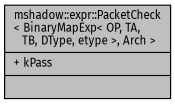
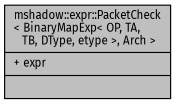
  digraph {
    fontname="Fira Sans"
-   n1 [color=black fillcolor=grey75 fontcolor=black fontname="Fira Sans" fontsize=10 height=0.2 label="{mshadow::expr::PacketCheck\l\< BinaryMapExp\< OP, TA,\l TB, DType, etype \>, Arch \>\n|+ kPass\l|}" shape=record style=filled width=0.4]
+   n1 [color=black fillcolor=grey75 fontcolor=black fontname="Fira Sans" fontsize=10 height=0.2 label="{mshadow::expr::PacketCheck\l\< BinaryMapExp\< OP, TA,\l TB, DType, etype \>, Arch \>\n|+ expr\l|}" shape=record style=filled width=0.4]
  }
